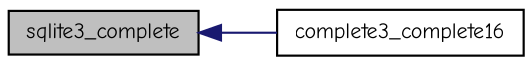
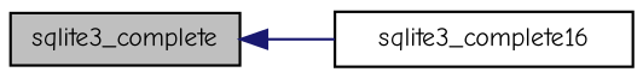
  digraph {
    rankdir=LR
    fontname="Comic Neue"
    node [color=black fontname="Comic Neue" fontsize=10 shape=record style=filled]
    n1 [fillcolor=grey75 fontcolor=black height=0.2 label=sqlite3_complete width=0.4]
-   n2 [fillcolor=white height=0.2 label=complete3_complete16 width=0.4]
+   n2 [fillcolor=white height=0.2 label=sqlite3_complete16 width=0.4]
    n1 -> n2 [color=midnightblue dir=back fontname="Comic Neue" fontsize=10 labelfontname=FreeSans labelfontsize=10 style=solid]
  }
